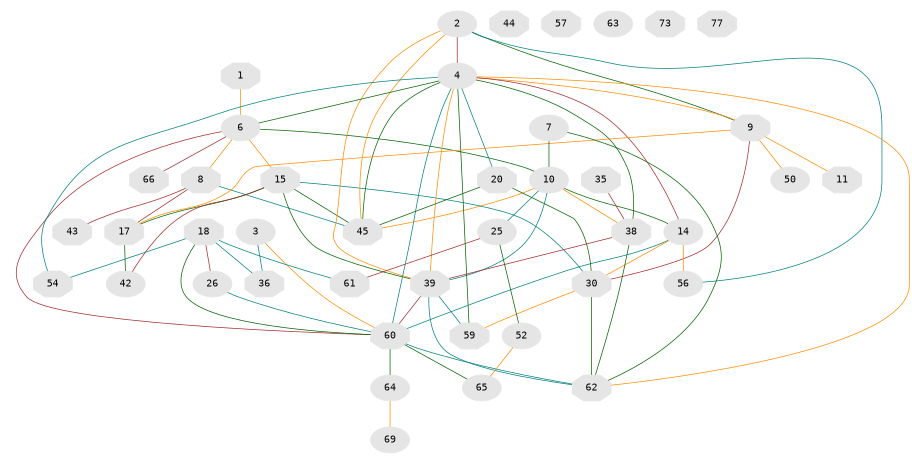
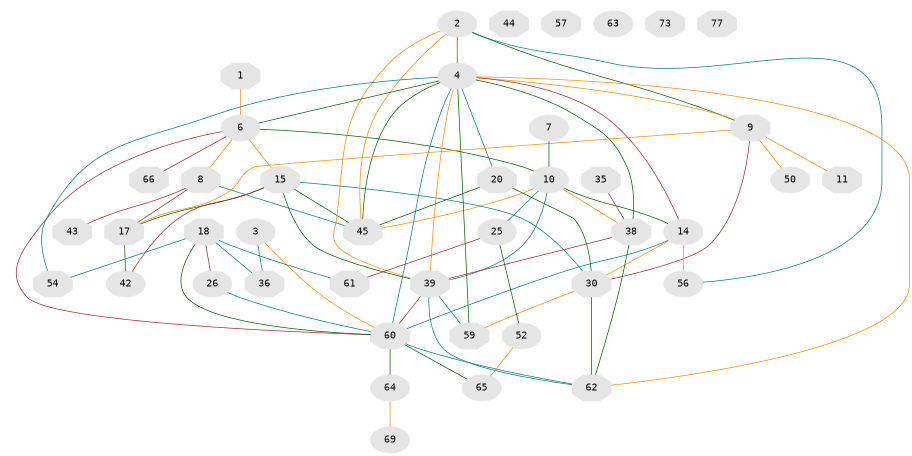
  graph {
    fontname="DejaVu Sans Mono"
    node [color=gray90 fontname="DejaVu Sans Mono" shape=octagon style=filled]
    edge [color=darkgreen fontname="DejaVu Sans Mono"]
    6 [shape=ellipse super="+37+75+27"]
    60 [super="+68"]
    8 [super="+79"]
    10 [shape=ellipse super="+13+47"]
    15 [super="+82+74+33"]
    66
    1
    2 [shape=ellipse super="+5"]
    4 [shape=ellipse super="+16+28"]
    9 [super="+23+12"]
    39 [super="+55+41"]
    45
    56 [shape=ellipse]
    14 [shape=ellipse super="+22+31"]
    38 [super="+48+49"]
    54
    59
    62
    20 [super="+53"]
    17 [super="+46"]
    11
    30 [super="+58+34"]
    50 [shape=ellipse]
    3 [shape=ellipse]
    36
    65 [shape=ellipse]
    64 [shape=ellipse]
    43
    25 [shape=ellipse super="+29+78"]
    42 [shape=ellipse]
    7 [shape=ellipse super="+72+40"]
    61
    52 [shape=ellipse]
    18 [super="+71"]
    26 [shape=ellipse super="+32"]
    35 [super="+51"]
    44
    57
    69 [shape=ellipse]
    63 [shape=ellipse]
    73
    77
    6 -- 60 [color=brown]
    6 -- 8 [color=darkorange]
    6 -- 10
    6 -- 15 [color=darkorange]
    6 -- 66 [color=brown]
    60 -- 62 [color=teal weight=2]
    60 -- 65
    60 -- 64
    8 -- 45 [color=teal]
    8 -- 17 [color=brown]
    8 -- 43 [color=brown]
    10 -- 39 [color=teal]
    10 -- 45 [color=darkorange]
    10 -- 14
    10 -- 38 [color=darkorange]
    10 -- 25 [color=teal]
    15 -- 39
    15 -- 45
    15 -- 17
    15 -- 30 [color=teal weight=3]
    15 -- 42 [color=brown]
    1 -- 6 [color=darkorange]
    2 -- 4 [color=brown]
    2 -- 9
    2 -- 39 [color=darkorange]
    2 -- 45 [color=darkorange]
    2 -- 56 [color=teal]
    4 -- 6
    4 -- 60 [color=teal]
    4 -- 9 [color=darkorange weight=2]
    4 -- 39 [color=darkorange weight=2]
    4 -- 45
    4 -- 14 [color=brown]
    4 -- 38
    4 -- 54 [color=teal]
    4 -- 59
    4 -- 62 [color=darkorange]
    4 -- 20 [color=teal]
    9 -- 17 [color=darkorange]
    9 -- 11 [color=darkorange]
    9 -- 30 [color=brown weight=2]
    9 -- 50 [color=darkorange]
    39 -- 60 [color=brown]
    39 -- 59 [color=teal]
    39 -- 62 [color=teal]
    14 -- 60 [color=teal]
    14 -- 56 [color=darkorange]
    14 -- 30 [color=darkorange]
    38 -- 39 [color=brown]
    38 -- 62
    20 -- 45
    20 -- 30 [weight=2]
    17 -- 42
    30 -- 59 [color=darkorange]
    30 -- 62
    3 -- 60 [color=darkorange]
    3 -- 36 [color=teal]
    64 -- 69 [color=darkorange]
    25 -- 61 [color=brown]
    25 -- 52
    7 -- 10 [weight=2]
-   7 -- 62
    52 -- 65 [color=darkorange]
    18 -- 60
    18 -- 54 [color=teal]
    18 -- 36 [color=teal]
    18 -- 61 [color=teal]
    18 -- 26 [color=brown]
    26 -- 60 [color=teal]
    35 -- 38 [color=brown]
  }
